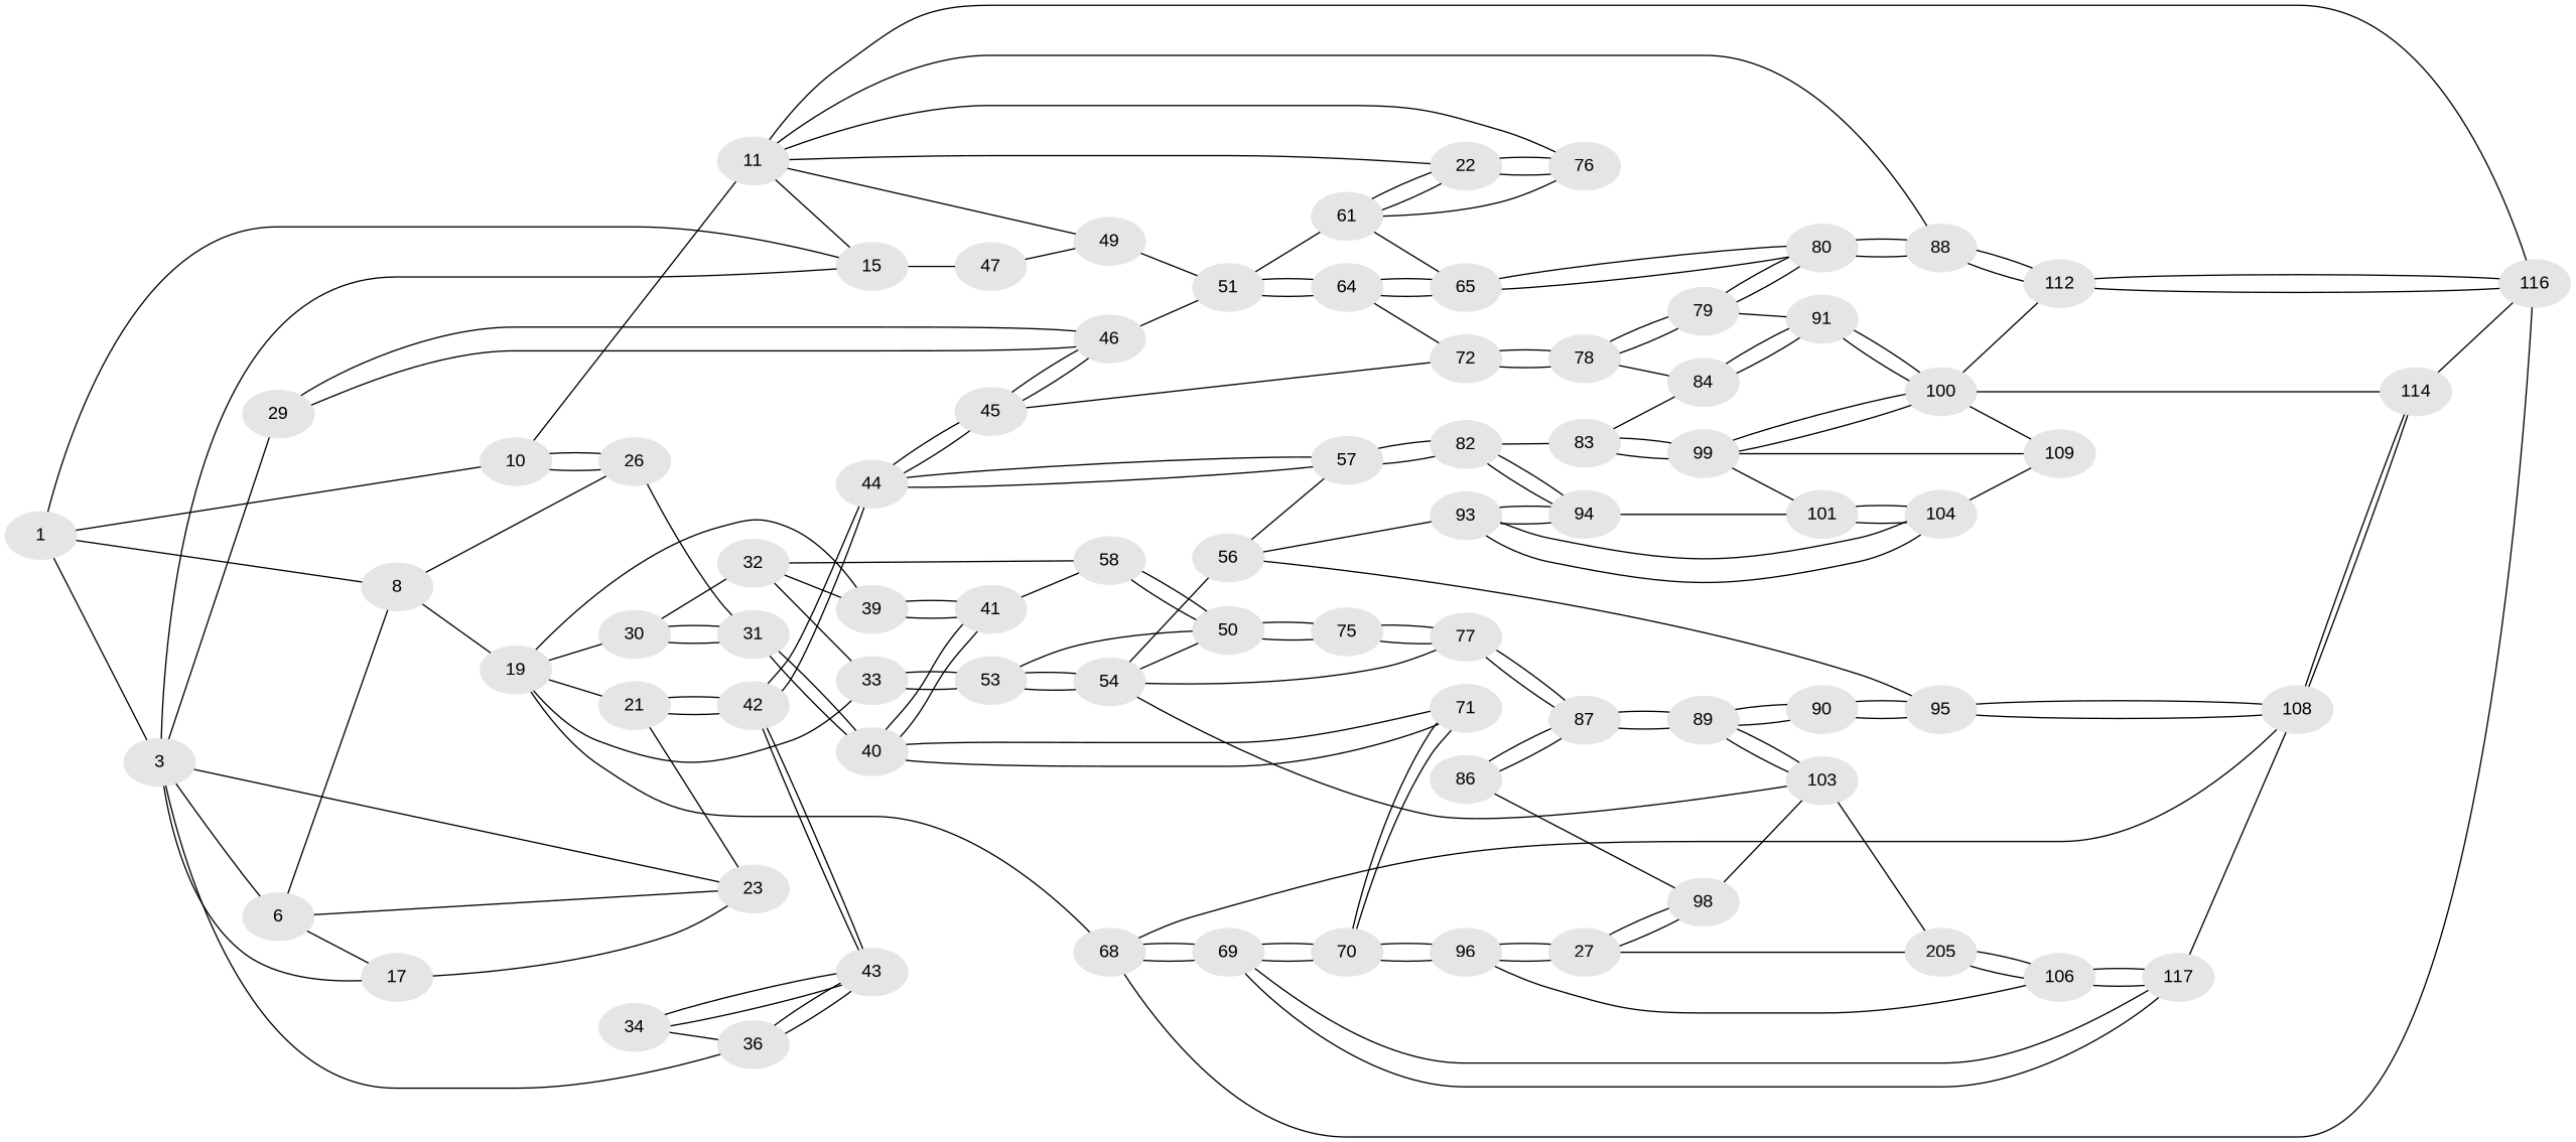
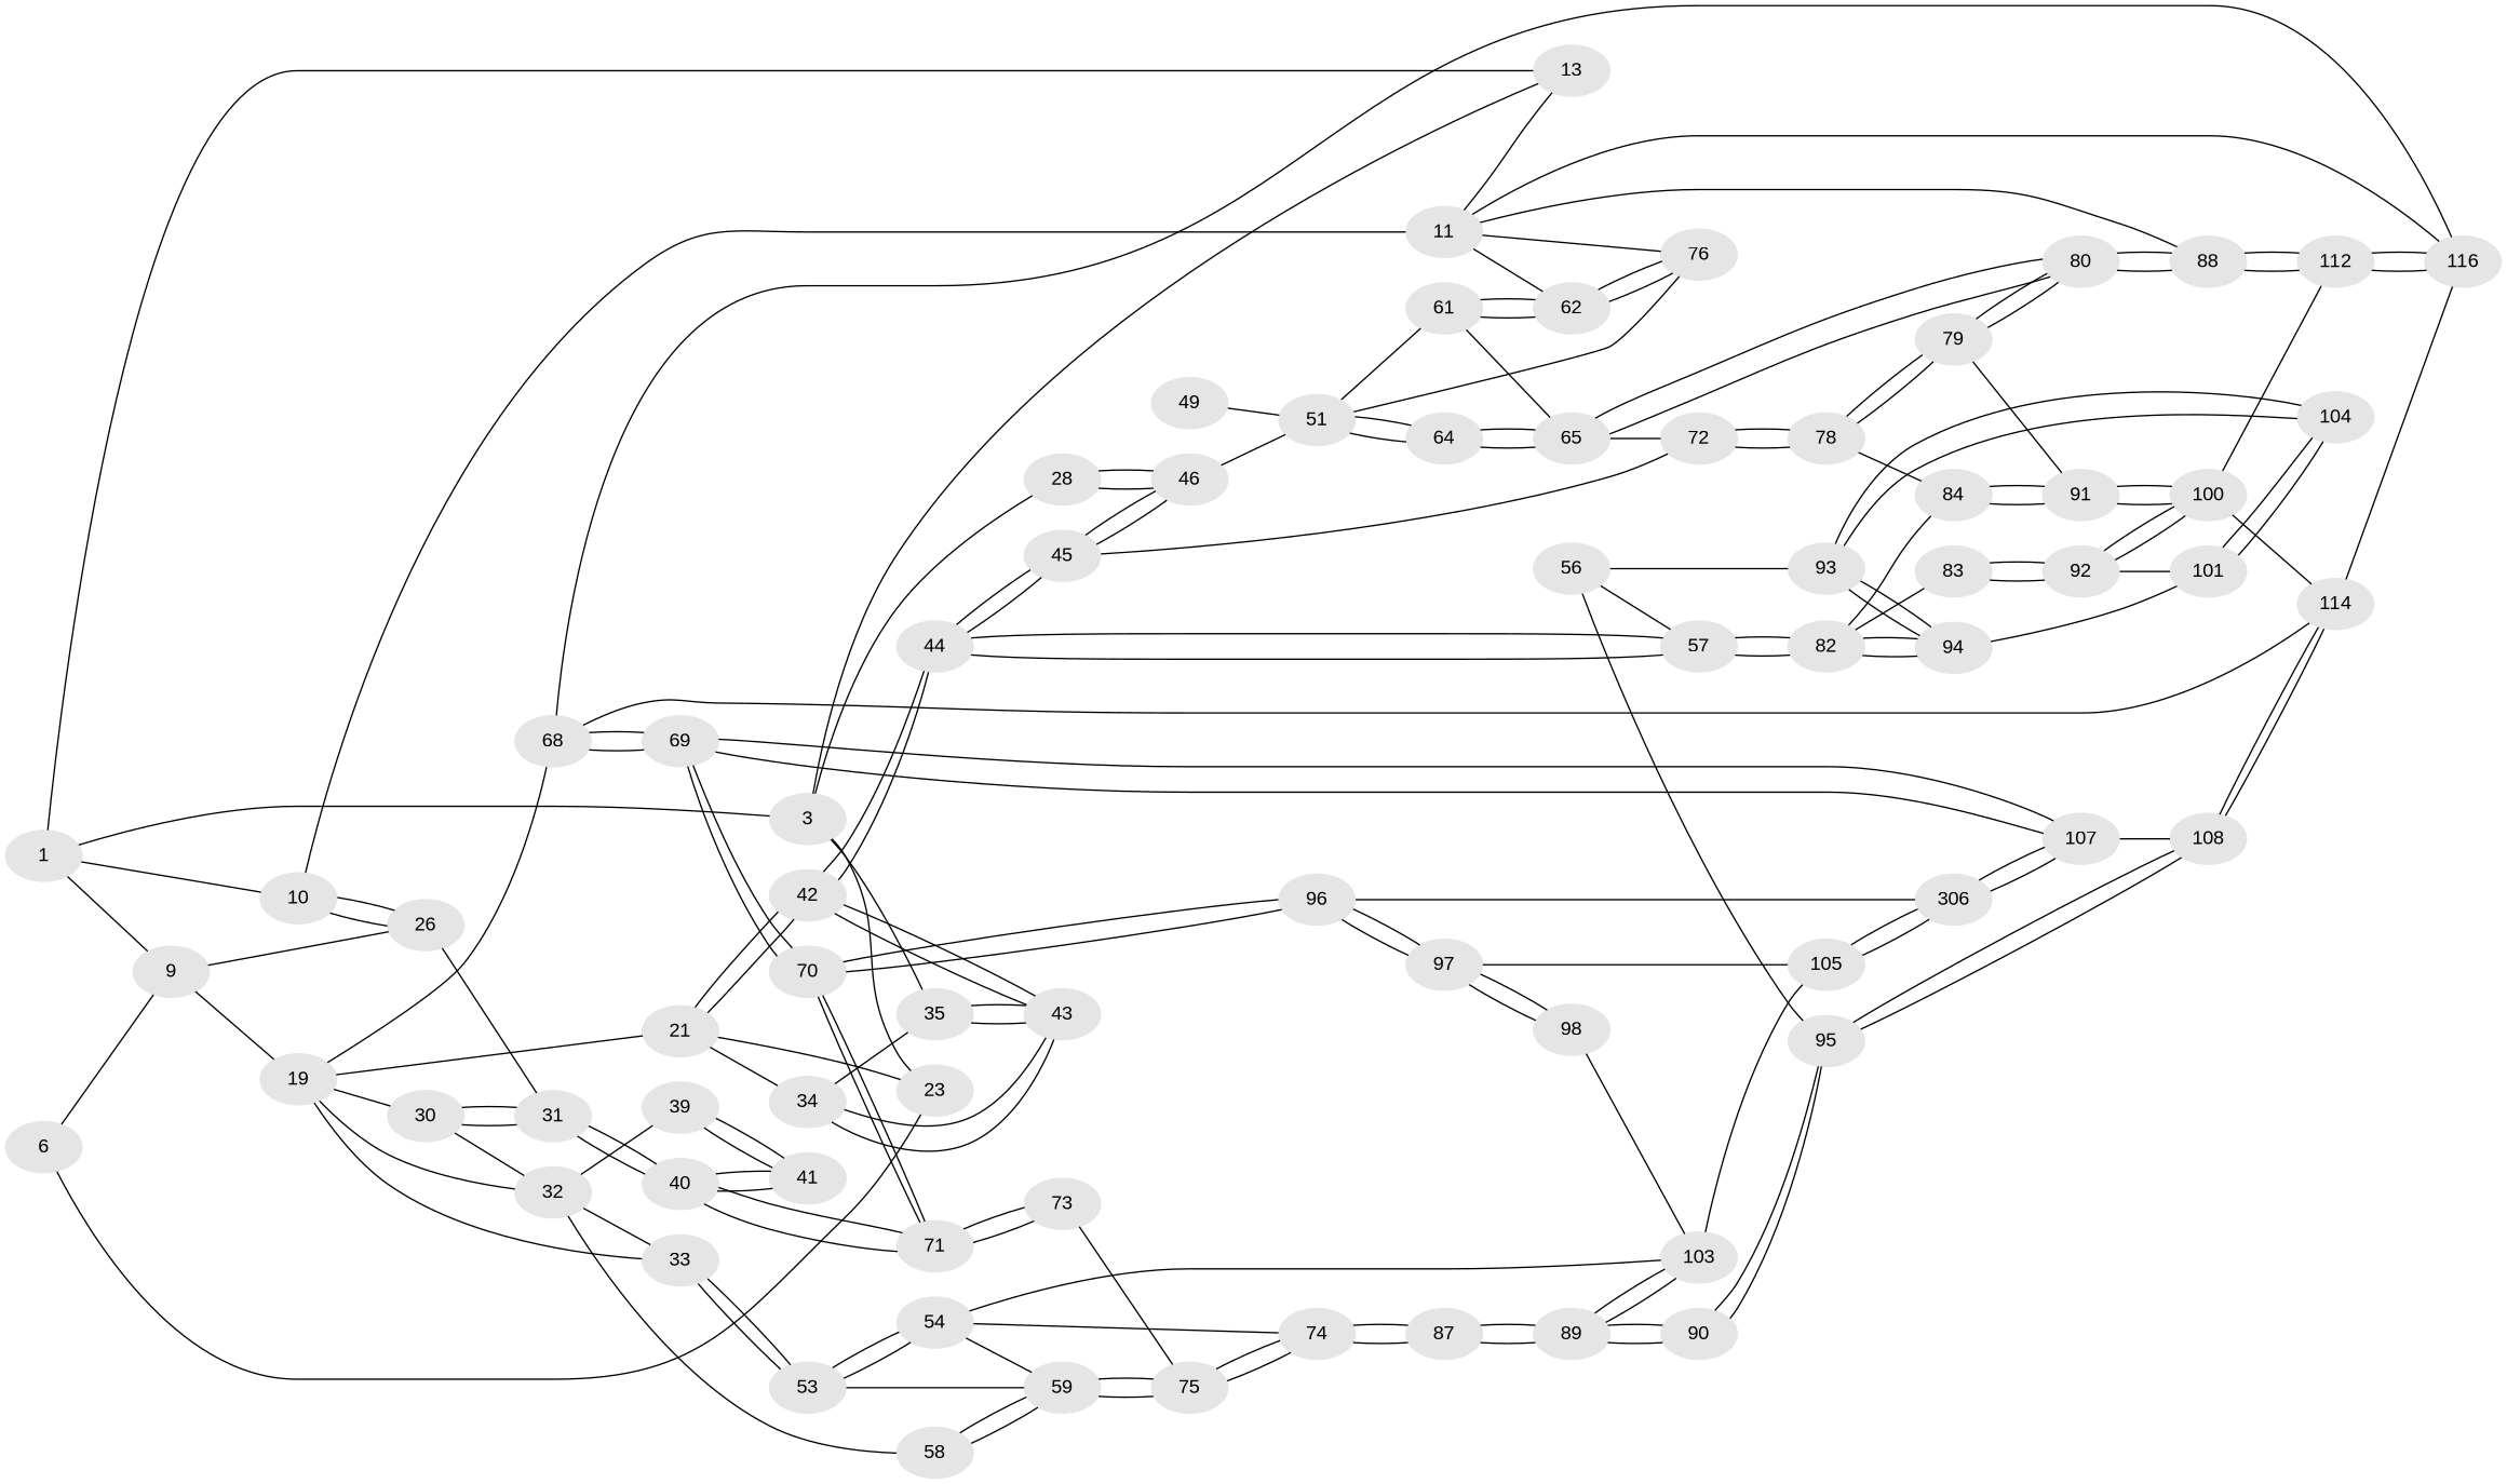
  graph {
    fontname="Liberation Sans"
    rankdir=LR
    node [color=gray90 fontname="Liberation Sans" style=filled]
    edge [fontname="Liberation Sans"]
    1 [super="+7+2"]
    3 [super="+14+4"]
-   8 [super="+18"]
+   8 [super="+18" label=9]
    10
-   13 [super="+15" label=15]
+   13 [super="+15"]
    6 [super="+9"]
-   17
    23 [super="+24"]
-   28 [label=29]
-   35 [label=36]
+   28
+   35
    19 [super="+20+29"]
    26
    11 [super="+81+63+12"]
-   47
    46
    43
    68
    21 [super="+22"]
    30 [super="+36"]
    32 [super="+37"]
    33
    31
    49 [super="+50"]
-   62 [label=22]
+   62
    76
    88
    116
    69
    114 [super="+117+115"]
    51 [super="+52"]
    112
    34
    42
    39
    58
    53
    44
    40
    41
    71
-   59 [super="+60" label=50]
+   59 [super="+60"]
    54 [super="+67+55"]
+   73 [super="+74"]
    45
    57
    72
    82
    78
    61 [super="+66"]
    64
    65
    56 [super="+92"]
-   77
+   77 [label=74]
    103
    75
    93
    95
    87
    90
    94
    104
    108
    83
    80
    70
-   107 [label=117]
+   107
    96
-   97 [label=27]
-   106
+   97
+   106 [label=306]
    79
    84
    89
    91
    100 [super="+110"]
-   99 [super="+102"]
+   99 [super="+102" label=92]
    101
-   109
-   86
    98
-   105 [label=205]
+   105
    1 -- 3
    1 -- 8
    1 -- 10
    1 -- 13
    3 -- 13
-   3 -- 6
-   3 -- 17
    3 -- 23
    3 -- 28 [weight=2]
    3 -- 35
    8 -- 19
    8 -- 26
    10 -- 26
    10 -- 26
    10 -- 11
-   13 -- 47
    6 -- 8
-   6 -- 17
    6 -- 23
-   17 -- 23
    28 -- 46
    28 -- 46
    35 -- 43
    35 -- 43
    19 -- 68
    19 -- 21
    19 -- 30
-   19 -- 39
+   19 -- 32
    19 -- 33
    26 -- 31
    11 -- 13
-   11 -- 49 [weight=2]
    11 -- 62
    11 -- 76
    11 -- 88
    11 -- 116
-   47 -- 49
    46 -- 51
    68 -- 116
    68 -- 69
    68 -- 69
-   68 -- 108
+   68 -- 114
    21 -- 23
+   21 -- 34
    21 -- 42
    21 -- 42
    30 -- 32
    30 -- 31
    30 -- 31
    32 -- 33
    32 -- 39
    32 -- 58
    33 -- 53
    33 -- 53
    31 -- 40
    31 -- 40
    49 -- 51
    62 -- 76
    62 -- 76
    88 -- 112
    88 -- 112
    69 -- 70
    69 -- 70
    69 -- 107
    69 -- 107
    114 -- 116
    51 -- 61
    51 -- 64
    51 -- 64
    112 -- 116
    112 -- 116
    34 -- 35
    34 -- 43
    34 -- 43
    42 -- 43
    42 -- 43
    42 -- 44
    42 -- 44
    39 -- 41
    39 -- 41
    58 -- 59
    58 -- 59
    53 -- 59
    53 -- 54
    53 -- 54
    44 -- 45
    44 -- 45
    44 -- 57
    44 -- 57
    40 -- 41
    40 -- 41
    40 -- 71
    40 -- 71
-   41 -- 58
+   71 -- 73
+   71 -- 73
    59 -- 75
    59 -- 75
    54 -- 59
-   54 -- 56
    54 -- 77
    54 -- 103
+   73 -- 75
    45 -- 46
    45 -- 46
    45 -- 72
    57 -- 82
    57 -- 82
    72 -- 78
    72 -- 78
    82 -- 94
    82 -- 94
    82 -- 83
    78 -- 79
    78 -- 79
    78 -- 84
    61 -- 62
    61 -- 62
-   61 -- 76
+   51 -- 76
    61 -- 65
-   64 -- 72
+   65 -- 72
    64 -- 65
    64 -- 65
    65 -- 80
    65 -- 80
    56 -- 57
    56 -- 93
    56 -- 95
    77 -- 87
    77 -- 87
    103 -- 105
    75 -- 77
    75 -- 77
    93 -- 94
    93 -- 94
    93 -- 104
    93 -- 104
    95 -- 108
    95 -- 108
    87 -- 89
    87 -- 89
    90 -- 95
    90 -- 95
    94 -- 101
-   104 -- 109
    108 -- 114
    108 -- 114
-   83 -- 84
+   82 -- 84
    83 -- 99
    83 -- 99
    80 -- 88
    80 -- 88
    70 -- 71
    70 -- 71
    70 -- 96
    70 -- 96
    107 -- 108
    96 -- 97
    96 -- 97
    96 -- 106
    97 -- 98
    97 -- 98
    97 -- 105
    106 -- 107
    106 -- 107
    79 -- 80
    79 -- 80
    79 -- 91
    84 -- 91
    84 -- 91
    89 -- 103
    89 -- 103
    89 -- 90
    89 -- 90
    91 -- 100
    91 -- 100
    100 -- 114 [weight=2]
    100 -- 112
-   100 -- 109
    99 -- 100
    99 -- 100
    99 -- 101
-   99 -- 109
    101 -- 104
    101 -- 104
-   86 -- 87
-   86 -- 87
-   86 -- 98
    98 -- 103
    105 -- 106
    105 -- 106
  }
